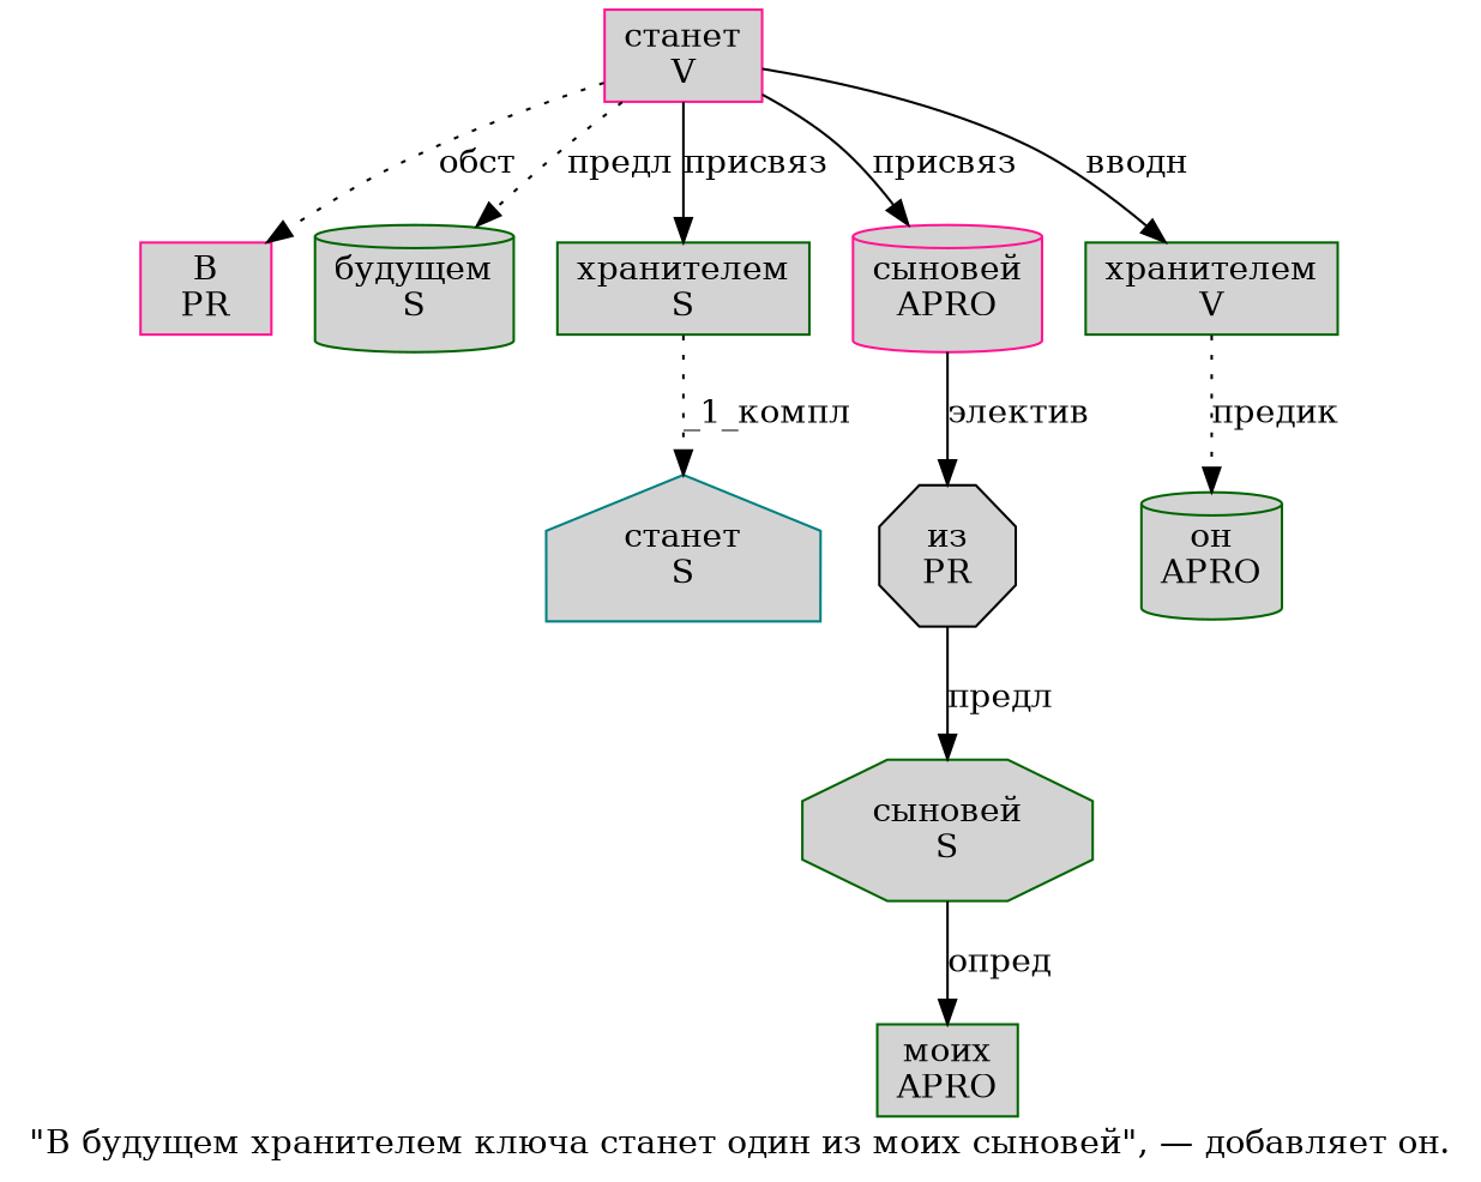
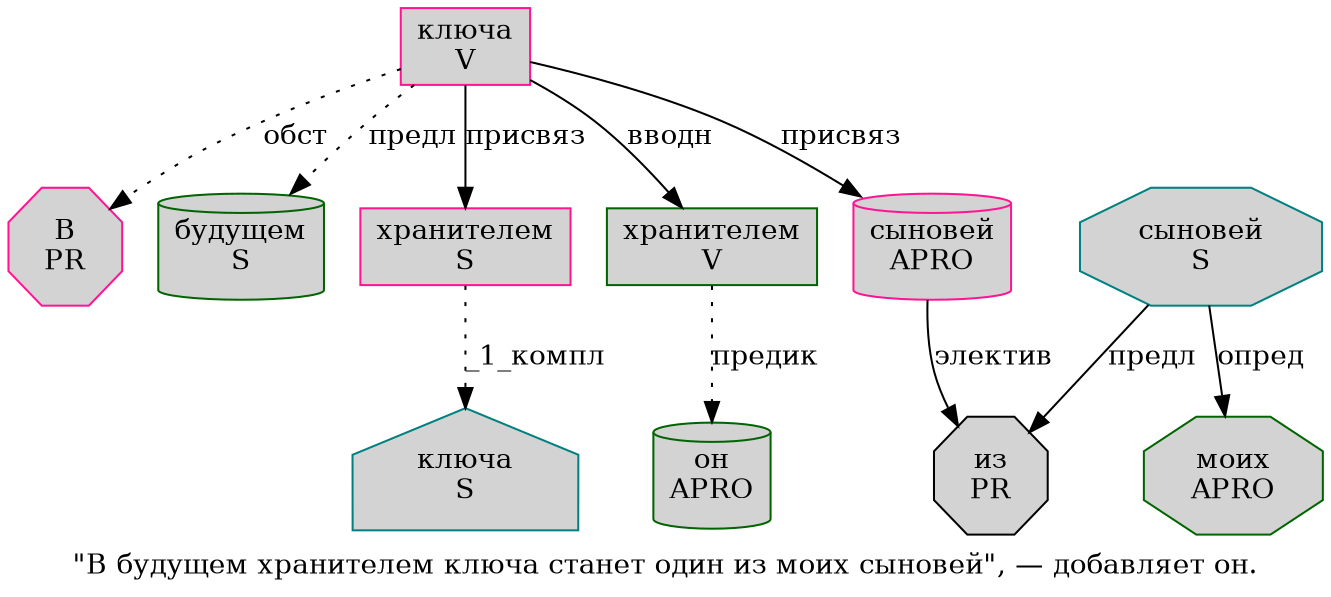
  digraph {
    fontname="DejaVu Serif"
    label="\"В будущем хранителем ключа станет один из моих сыновей\", — добавляет он."
    node [color=darkgreen fillcolor=lightgray fontname="DejaVu Serif" penwidth=1 shape=box style=filled]
    edge [fontname="DejaVu Serif" style=solid]
-   n1 [color=deeppink label="В\nPR"]
+   n1 [color=deeppink label="В\nPR" shape=octagon]
    n2 [label="будущем\nS" shape=cylinder]
-   n3 [label="хранителем\nS"]
-   n4 [color=teal label="станет\nS" shape=house]
-   n5 [color=deeppink label="станет\nV"]
+   n3 [color=deeppink label="хранителем\nS"]
+   n4 [color=teal label="ключа\nS" shape=house]
+   n5 [color=deeppink label="ключа\nV"]
    n6 [color=deeppink label="сыновей\nAPRO" shape=cylinder]
    n7 [label="хранителем\nV"]
    n8 [color=black label="из\nPR" shape=octagon]
    n9 [label="он\nAPRO" shape=cylinder]
-   n10 [label="сыновей\nS" shape=octagon]
-   n11 [label="моих\nAPRO"]
+   n10 [color=teal label="сыновей\nS" shape=octagon]
+   n11 [label="моих\nAPRO" shape=octagon]
    n3 -> n4 [label="_1_компл" style=dotted]
    n5 -> n1 [label="обст" style=dotted]
    n5 -> n2 [label="предл" style=dotted]
    n5 -> n3 [label="присвяз"]
    n5 -> n6 [label="присвяз"]
    n5 -> n7 [label="вводн"]
    n6 -> n8 [label="электив"]
    n7 -> n9 [label="предик" style=dotted]
-   n8 -> n10 [label="предл"]
+   n10 -> n8 [label="предл"]
    n10 -> n11 [label="опред"]
  }
